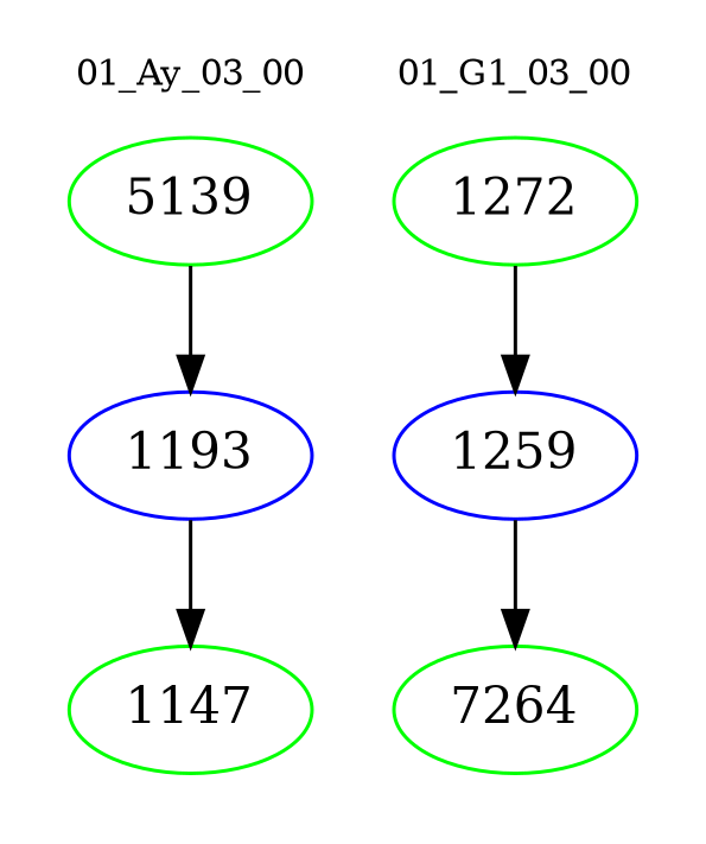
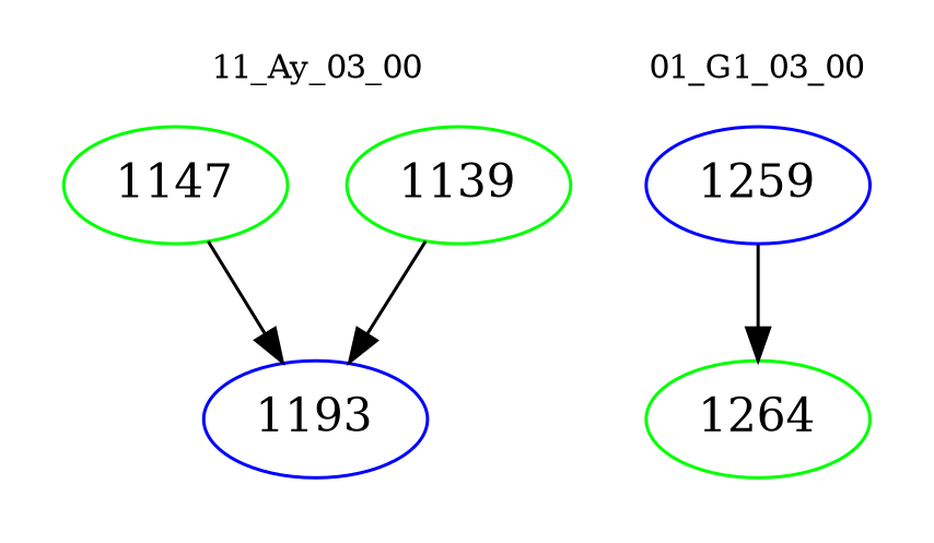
  digraph {
    node [color=green]
    edge [color=black]
-   n1 [label=5139]
+   n1 [label=1139]
    n2 [color=blue label=1193]
    n3 [label=1147]
-   n4 [label=1272]
    n5 [color=blue label=1259]
-   n6 [label=7264]
+   n6 [label=1264]
    subgraph cluster_1 {
      color=white
      fontsize=10
-     label="01_Ay_03_00"
+     label="11_Ay_03_00"
      n1
      n2
      n3
    }
    subgraph cluster_2 {
      color=white
      fontsize=10
      label="01_G1_03_00"
-     n4
      n5
      n6
    }
    n1 -> n2
-   n2 -> n3
-   n4 -> n5
+   n3 -> n2
    n5 -> n6
  }
